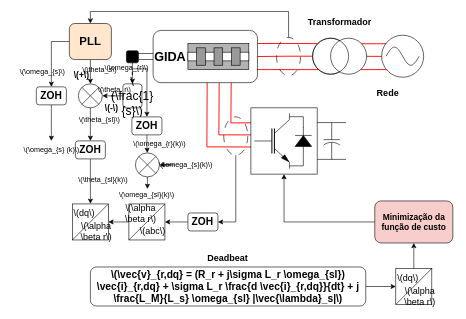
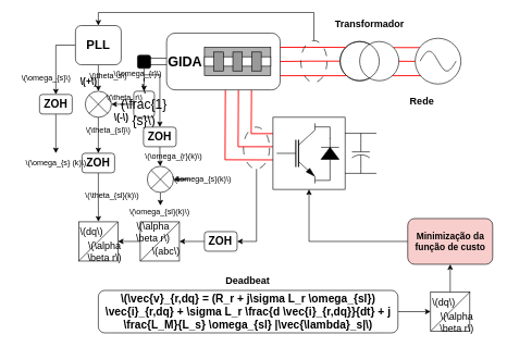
  <mxCell id="0" />
  <mxCell id="1" parent="0" />
  <mxCell id="2" value="" style="endArrow=none;html=1;rounded=0;strokeWidth=1.5;exitX=0.002;exitY=0.575;exitDx=0;exitDy=0;exitPerimeter=0;strokeColor=#FF0000;" parent="1" edge="1"><mxGeometry width="50" height="50" relative="1" as="geometry"><mxPoint x="418.262" y="244.18" as="sourcePoint" /><mxPoint x="344.47" y="137" as="targetPoint" /><Array as="points"><mxPoint x="344" y="244" /></Array></mxGeometry></mxCell>
  <mxCell id="3" value="" style="endArrow=none;html=1;rounded=0;strokeWidth=1.5;strokeColor=#FF0000;" parent="1" edge="1"><mxGeometry width="50" height="50" relative="1" as="geometry"><mxPoint x="418" y="224" as="sourcePoint" /><mxPoint x="364.47" y="137" as="targetPoint" /><Array as="points"><mxPoint x="364" y="224" /></Array></mxGeometry></mxCell>
  <mxCell id="4" value="" style="endArrow=none;html=1;rounded=0;strokeWidth=1.5;exitX=0.002;exitY=0.324;exitDx=0;exitDy=0;exitPerimeter=0;strokeColor=#FF0000;" parent="1" edge="1"><mxGeometry width="50" height="50" relative="1" as="geometry"><mxPoint x="418.262" y="203.941" as="sourcePoint" /><mxPoint x="384.47" y="137" as="targetPoint" /><Array as="points"><mxPoint x="384" y="204" /></Array></mxGeometry></mxCell>
  <mxCell id="5" value="" style="endArrow=none;html=1;rounded=0;strokeColor=#FF0000;strokeWidth=1.5;" parent="1" edge="1"><mxGeometry width="50" height="50" relative="1" as="geometry"><mxPoint x="586" y="72.27" as="sourcePoint" /><mxPoint x="656" y="72.27" as="targetPoint" /></mxGeometry></mxCell>
  <mxCell id="6" value="" style="endArrow=none;html=1;rounded=0;strokeColor=#FF0000;strokeWidth=1.5;" parent="1" edge="1"><mxGeometry width="50" height="50" relative="1" as="geometry"><mxPoint x="666" y="93.4" as="sourcePoint" /><mxPoint x="583.475" y="93.1" as="targetPoint" /></mxGeometry></mxCell>
  <mxCell id="7" value="" style="endArrow=none;html=1;rounded=0;strokeColor=#FF0000;strokeWidth=1.5;" parent="1" edge="1"><mxGeometry width="50" height="50" relative="1" as="geometry"><mxPoint x="586" y="115.27" as="sourcePoint" /><mxPoint x="656" y="115.27" as="targetPoint" /></mxGeometry></mxCell>
  <mxCell id="8" style="edgeStyle=orthogonalEdgeStyle;rounded=0;orthogonalLoop=1;jettySize=auto;html=1;exitX=0.5;exitY=1;exitDx=0;exitDy=0;exitPerimeter=0;entryX=1;entryY=0.5;entryDx=0;entryDy=0;endArrow=none;endFill=0;strokeColor=#FF0000;strokeWidth=1.5;" parent="1" source="9" target="16" edge="1"><mxGeometry relative="1" as="geometry" /></mxCell>
  <mxCell id="9" value="" style="verticalLabelPosition=bottom;shadow=0;dashed=0;align=center;html=1;verticalAlign=top;strokeWidth=1;shape=mxgraph.electrical.signal_sources.current_source;rotation=90;" parent="1" vertex="1"><mxGeometry x="535" y="48" width="60" height="90" as="geometry" /></mxCell>
  <mxCell id="10" value="" style="group" parent="1" vertex="1" connectable="0"><mxGeometry x="635" y="58" width="70" height="70" as="geometry" /></mxCell>
  <mxCell id="11" value="" style="ellipse;whiteSpace=wrap;html=1;aspect=fixed;" parent="10" vertex="1"><mxGeometry width="70" height="70" as="geometry" /></mxCell>
  <mxCell id="12" value="" style="pointerEvents=1;verticalLabelPosition=bottom;shadow=0;dashed=0;align=center;html=1;verticalAlign=top;shape=mxgraph.electrical.waveforms.sine_wave;" parent="10" vertex="1"><mxGeometry x="7.525" y="14.796" width="54.95" height="40.407" as="geometry" /></mxCell>
  <mxCell id="13" value="" style="rounded=0;whiteSpace=wrap;html=1;" parent="1" vertex="1"><mxGeometry x="220" y="88.54" width="50" height="10" as="geometry" /></mxCell>
  <mxCell id="14" style="edgeStyle=orthogonalEdgeStyle;rounded=0;orthogonalLoop=1;jettySize=auto;html=1;exitX=1;exitY=0.25;exitDx=0;exitDy=0;endArrow=none;endFill=0;entryX=0.15;entryY=0.9;entryDx=0;entryDy=0;entryPerimeter=0;strokeColor=#FF0000;strokeWidth=1.5;" parent="1" source="16" target="9" edge="1"><mxGeometry relative="1" as="geometry"><mxPoint x="600" y="71.667" as="targetPoint" /></mxGeometry></mxCell>
  <mxCell id="15" style="edgeStyle=orthogonalEdgeStyle;rounded=0;orthogonalLoop=1;jettySize=auto;html=1;exitX=1;exitY=0.75;exitDx=0;exitDy=0;endArrow=none;endFill=0;entryX=0.872;entryY=0.893;entryDx=0;entryDy=0;entryPerimeter=0;strokeColor=#FF0000;strokeWidth=1.5;" parent="1" source="16" target="9" edge="1"><mxGeometry relative="1" as="geometry"><mxPoint x="600" y="115.333" as="targetPoint" /></mxGeometry></mxCell>
  <mxCell id="16" value="" style="rounded=1;whiteSpace=wrap;html=1;" parent="1" vertex="1"><mxGeometry x="254.487" y="50.08" width="173.843" height="86.92" as="geometry" /></mxCell>
  <mxCell id="17" value="" style="rounded=0;whiteSpace=wrap;html=1;fillColor=#B3B3B3;" parent="1" vertex="1"><mxGeometry x="312.435" y="71.81" width="101.408" height="43.46" as="geometry" /></mxCell>
  <mxCell id="18" value="" style="rounded=0;whiteSpace=wrap;html=1;fillColor=#FFFFFF;" parent="1" vertex="1"><mxGeometry x="312.435" y="86.297" width="101.408" height="14.487" as="geometry" /></mxCell>
  <mxCell id="19" value="" style="rounded=0;whiteSpace=wrap;html=1;fillColor=#999999;" parent="1" vertex="1"><mxGeometry x="326.922" y="79.053" width="14.487" height="28.973" as="geometry" /></mxCell>
  <mxCell id="20" value="" style="rounded=0;whiteSpace=wrap;html=1;fillColor=#999999;" parent="1" vertex="1"><mxGeometry x="355.895" y="79.053" width="14.487" height="28.973" as="geometry" /></mxCell>
  <mxCell id="21" value="" style="rounded=0;whiteSpace=wrap;html=1;fillColor=#999999;" parent="1" vertex="1"><mxGeometry x="384.869" y="79.053" width="14.487" height="28.973" as="geometry" /></mxCell>
  <mxCell id="22" value="&lt;font style=&quot;font-size: 21px;&quot;&gt;GIDA&lt;/font&gt;" style="text;html=1;align=center;verticalAlign=middle;whiteSpace=wrap;rounded=0;fontStyle=1" parent="1" vertex="1"><mxGeometry x="255.49" y="72.27" width="55.51" height="43.46" as="geometry" /></mxCell>
  <mxCell id="23" value="Transformador" style="text;html=1;align=center;verticalAlign=middle;resizable=0;points=[];autosize=1;strokeColor=none;fillColor=none;fontSize=15;fontStyle=1" parent="1" vertex="1"><mxGeometry x="505" y="20.08" width="120" height="30" as="geometry" /></mxCell>
  <mxCell id="24" value="Rede" style="text;html=1;align=center;verticalAlign=middle;resizable=0;points=[];autosize=1;strokeColor=none;fillColor=none;fontSize=15;fontStyle=1" parent="1" vertex="1"><mxGeometry x="615" y="138" width="60" height="30" as="geometry" /></mxCell>
  <mxCell id="25" style="edgeStyle=orthogonalEdgeStyle;rounded=0;orthogonalLoop=1;jettySize=auto;html=1;entryX=0.5;entryY=0;entryDx=0;entryDy=0;" edge="1" parent="1" source="26" target="50"><mxGeometry relative="1" as="geometry" /></mxCell>
  <mxCell id="26" value="" style="rounded=1;whiteSpace=wrap;html=1;fillColor=#000000;" vertex="1" parent="1"><mxGeometry x="210" y="84" width="20" height="20" as="geometry" /></mxCell>
  <mxCell id="27" value="" style="group" vertex="1" connectable="0" parent="1"><mxGeometry x="417.33" y="179" width="158.424" height="110.312" as="geometry" /></mxCell>
  <mxCell id="28" style="edgeStyle=orthogonalEdgeStyle;rounded=0;orthogonalLoop=1;jettySize=auto;html=1;exitX=0;exitY=0.5;exitDx=0;exitDy=0;exitPerimeter=0;endArrow=none;endFill=0;" parent="27" source="30" edge="1"><mxGeometry relative="1" as="geometry"><mxPoint x="134.523" y="24.514" as="targetPoint" /></mxGeometry></mxCell>
  <mxCell id="29" style="edgeStyle=orthogonalEdgeStyle;rounded=0;orthogonalLoop=1;jettySize=auto;html=1;exitX=1;exitY=0.5;exitDx=0;exitDy=0;exitPerimeter=0;endArrow=none;endFill=0;" parent="27" source="30" edge="1"><mxGeometry relative="1" as="geometry"><mxPoint x="134.523" y="85.798" as="targetPoint" /></mxGeometry></mxCell>
  <mxCell id="30" value="" style="pointerEvents=1;verticalLabelPosition=bottom;shadow=0;dashed=0;align=center;html=1;verticalAlign=top;shape=mxgraph.electrical.capacitors.capacitor_2;rotation=90;" parent="27" vertex="1"><mxGeometry x="111.847" y="41.551" width="45.352" height="27.21" as="geometry" /></mxCell>
  <mxCell id="31" value="" style="endArrow=none;html=1;rounded=0;" parent="27" edge="1"><mxGeometry width="50" height="50" relative="1" as="geometry"><mxPoint x="110.008" y="24.514" as="sourcePoint" /><mxPoint x="158.424" y="24.514" as="targetPoint" /></mxGeometry></mxCell>
  <mxCell id="32" value="" style="endArrow=none;html=1;rounded=0;" parent="27" edge="1"><mxGeometry width="50" height="50" relative="1" as="geometry"><mxPoint x="110.008" y="85.798" as="sourcePoint" /><mxPoint x="158.424" y="85.798" as="targetPoint" /></mxGeometry></mxCell>
  <mxCell id="33" value="" style="rounded=0;whiteSpace=wrap;html=1;" parent="27" vertex="1"><mxGeometry width="110.315" height="110.312" as="geometry" /></mxCell>
  <mxCell id="34" value="" style="verticalLabelPosition=bottom;shadow=0;dashed=0;align=center;html=1;verticalAlign=top;shape=mxgraph.electrical.transistors.nigbt;fillColor=#000000;" parent="27" vertex="1"><mxGeometry x="5.516" y="9.193" width="58.835" height="91.927" as="geometry" /></mxCell>
  <mxCell id="35" value="" style="pointerEvents=1;fillColor=strokeColor;verticalLabelPosition=bottom;shadow=0;dashed=0;align=center;html=1;verticalAlign=top;shape=mxgraph.electrical.diodes.diode;rotation=-90;" parent="27" vertex="1"><mxGeometry x="64.35" y="41.367" width="45.965" height="27.578" as="geometry" /></mxCell>
  <mxCell id="36" value="" style="endArrow=none;html=1;rounded=0;exitX=1.007;exitY=0.951;exitDx=0;exitDy=0;exitPerimeter=0;entryX=0;entryY=0.5;entryDx=0;entryDy=0;entryPerimeter=0;jumpSize=6;startSize=7;" parent="27" source="34" target="35" edge="1"><mxGeometry width="50" height="50" relative="1" as="geometry"><mxPoint x="39.529" y="114.908" as="sourcePoint" /><mxPoint x="85.494" y="68.945" as="targetPoint" /><Array as="points"><mxPoint x="87.333" y="96.523" /></Array></mxGeometry></mxCell>
  <mxCell id="37" value="" style="endArrow=none;html=1;rounded=0;exitX=1.007;exitY=0.951;exitDx=0;exitDy=0;exitPerimeter=0;entryX=0;entryY=0.5;entryDx=0;entryDy=0;entryPerimeter=0;jumpSize=6;startSize=7;" parent="27" edge="1"><mxGeometry width="50" height="50" relative="1" as="geometry"><mxPoint x="64.35" y="14.708" as="sourcePoint" /><mxPoint x="87.333" y="33.094" as="targetPoint" /><Array as="points"><mxPoint x="87.333" y="14.708" /></Array></mxGeometry></mxCell>
  <mxCell id="38" value="" style="edgeStyle=orthogonalEdgeStyle;rounded=0;orthogonalLoop=1;jettySize=auto;html=1;" edge="1" parent="1" source="40" target="42"><mxGeometry relative="1" as="geometry" /></mxCell>
  <mxCell id="39" style="edgeStyle=orthogonalEdgeStyle;rounded=0;orthogonalLoop=1;jettySize=auto;html=1;" edge="1" parent="1" source="40" target="46"><mxGeometry relative="1" as="geometry" /></mxCell>
- <mxCell id="40" value="PLL" style="rounded=1;whiteSpace=wrap;html=1;fontStyle=1;fontSize=19;fillColor=#ffe6cc;" vertex="1" parent="1"><mxGeometry x="115" y="38.54" width="70" height="60" as="geometry" /></mxCell>
+ <mxCell id="40" value="PLL" style="rounded=1;whiteSpace=wrap;html=1;fontStyle=1;fontSize=19;" vertex="1" parent="1"><mxGeometry x="115" y="38.54" width="70" height="60" as="geometry" /></mxCell>
  <mxCell id="41" value="" style="group" vertex="1" connectable="0" parent="1"><mxGeometry x="130" y="139" width="40" height="55" as="geometry" /></mxCell>
  <mxCell id="42" value="" style="ellipse;whiteSpace=wrap;html=1;aspect=fixed;direction=south;" vertex="1" parent="41"><mxGeometry width="40" height="40" as="geometry" /></mxCell>
  <mxCell id="43" value="" style="endArrow=none;html=1;rounded=0;entryX=0;entryY=0;entryDx=0;entryDy=0;exitX=1;exitY=1;exitDx=0;exitDy=0;" edge="1" parent="41" source="42" target="42"><mxGeometry width="50" height="50" relative="1" as="geometry"><mxPoint x="-10" y="55.16" as="sourcePoint" /><mxPoint x="40" y="5.16" as="targetPoint" /></mxGeometry></mxCell>
  <mxCell id="44" value="" style="endArrow=none;html=1;rounded=0;entryX=0;entryY=1;entryDx=0;entryDy=0;exitX=1;exitY=0;exitDx=0;exitDy=0;" edge="1" parent="41" source="42" target="42"><mxGeometry width="50" height="50" relative="1" as="geometry"><mxPoint x="16" y="44" as="sourcePoint" /><mxPoint x="44" y="16" as="targetPoint" /></mxGeometry></mxCell>
  <mxCell id="45" style="edgeStyle=orthogonalEdgeStyle;rounded=0;orthogonalLoop=1;jettySize=auto;html=1;" edge="1" parent="1" source="46"><mxGeometry relative="1" as="geometry"><mxPoint x="85" y="234" as="targetPoint" /></mxGeometry></mxCell>
  <mxCell id="46" value="&lt;b&gt;&lt;font style=&quot;font-size: 17px;&quot;&gt;ZOH&lt;/font&gt;&lt;/b&gt;" style="rounded=1;whiteSpace=wrap;html=1;" vertex="1" parent="1"><mxGeometry x="60" y="144" width="50" height="30" as="geometry" /></mxCell>
  <mxCell id="47" style="edgeStyle=orthogonalEdgeStyle;rounded=0;orthogonalLoop=1;jettySize=auto;html=1;entryX=0.669;entryY=-0.008;entryDx=0;entryDy=0;entryPerimeter=0;" edge="1" parent="1" source="48" target="77"><mxGeometry relative="1" as="geometry"><mxPoint x="150" y="324" as="targetPoint" /></mxGeometry></mxCell>
  <mxCell id="48" value="&lt;b&gt;&lt;font style=&quot;font-size: 17px;&quot;&gt;ZOH&lt;/font&gt;&lt;/b&gt;" style="rounded=1;whiteSpace=wrap;html=1;" vertex="1" parent="1"><mxGeometry x="125" y="234" width="50" height="30" as="geometry" /></mxCell>
  <mxCell id="49" style="edgeStyle=orthogonalEdgeStyle;rounded=0;orthogonalLoop=1;jettySize=auto;html=1;entryX=0.5;entryY=0;entryDx=0;entryDy=0;" edge="1" parent="1" source="50" target="42"><mxGeometry relative="1" as="geometry" /></mxCell>
  <mxCell id="50" value="\(\frac{1}{s}\)" style="rounded=1;whiteSpace=wrap;html=1;fontSize=20;" vertex="1" parent="1"><mxGeometry x="204.15" y="139" width="31.71" height="40" as="geometry" /></mxCell>
  <mxCell id="51" style="edgeStyle=orthogonalEdgeStyle;rounded=0;orthogonalLoop=1;jettySize=auto;html=1;exitX=0;exitY=0.5;exitDx=0;exitDy=0;entryX=1;entryY=0.5;entryDx=0;entryDy=0;" edge="1" parent="1" source="52" target="56"><mxGeometry relative="1" as="geometry" /></mxCell>
  <mxCell id="52" value="&lt;b&gt;&lt;font style=&quot;font-size: 17px;&quot;&gt;ZOH&lt;/font&gt;&lt;/b&gt;" style="rounded=1;whiteSpace=wrap;html=1;" vertex="1" parent="1"><mxGeometry x="312.43" y="354" width="50" height="30" as="geometry" /></mxCell>
  <mxCell id="53" style="edgeStyle=orthogonalEdgeStyle;rounded=0;orthogonalLoop=1;jettySize=auto;html=1;exitX=1;exitY=0.5;exitDx=0;exitDy=0;entryX=0;entryY=0.5;entryDx=0;entryDy=0;" edge="1" parent="1" source="54" target="61"><mxGeometry relative="1" as="geometry" /></mxCell>
  <mxCell id="54" value="&lt;font style=&quot;&quot;&gt;&lt;span style=&quot;font-size: 17px;&quot;&gt;&lt;b&gt;\(\vec{v}_{r,dq} = (R_r + j\sigma L_r \omega_{sl}) \vec{i}_{r,dq} + \sigma L_r \frac{d \vec{i}_{r,dq}}{dt} + j \frac{L_M}{L_s} \omega_{sl} |\vec{\lambda}_s|\)&lt;/b&gt;&lt;/span&gt;&lt;/font&gt;" style="rounded=1;whiteSpace=wrap;html=1;" vertex="1" parent="1"><mxGeometry x="150" y="444" width="458.59" height="65" as="geometry" /></mxCell>
  <mxCell id="55" value="" style="group" vertex="1" connectable="0" parent="1"><mxGeometry x="204.15" y="339" width="80" height="60" as="geometry" /></mxCell>
  <mxCell id="56" value="" style="rounded=0;whiteSpace=wrap;html=1;" vertex="1" parent="55"><mxGeometry x="10" width="60" height="60" as="geometry" /></mxCell>
  <mxCell id="57" value="" style="endArrow=none;html=1;rounded=0;entryX=1;entryY=0;entryDx=0;entryDy=0;exitX=0;exitY=1;exitDx=0;exitDy=0;" edge="1" parent="55" source="56" target="56"><mxGeometry width="50" height="50" relative="1" as="geometry"><mxPoint x="-90" y="60" as="sourcePoint" /><mxPoint x="80" y="-30" as="targetPoint" /></mxGeometry></mxCell>
  <mxCell id="58" value="\(abc\)" style="text;html=1;align=center;verticalAlign=middle;whiteSpace=wrap;rounded=0;fontSize=15;" vertex="1" parent="55"><mxGeometry x="20" y="30" width="60" height="30" as="geometry" /></mxCell>
  <mxCell id="59" value="\(\alpha \beta r\)" style="text;html=1;align=center;verticalAlign=middle;whiteSpace=wrap;rounded=0;fontSize=15;" vertex="1" parent="55"><mxGeometry width="60" height="30" as="geometry" /></mxCell>
  <mxCell id="60" value="" style="group" vertex="1" connectable="0" parent="1"><mxGeometry x="648.59" y="446.5" width="80" height="60" as="geometry" /></mxCell>
  <mxCell id="61" value="" style="rounded=0;whiteSpace=wrap;html=1;" vertex="1" parent="60"><mxGeometry x="10" width="60" height="60" as="geometry" /></mxCell>
  <mxCell id="62" value="" style="endArrow=none;html=1;rounded=0;entryX=1;entryY=0;entryDx=0;entryDy=0;exitX=0;exitY=1;exitDx=0;exitDy=0;" edge="1" parent="60" source="61" target="61"><mxGeometry width="50" height="50" relative="1" as="geometry"><mxPoint x="-90" y="60" as="sourcePoint" /><mxPoint x="80" y="-30" as="targetPoint" /></mxGeometry></mxCell>
  <mxCell id="63" value="\(dq\)" style="text;html=1;align=center;verticalAlign=middle;whiteSpace=wrap;rounded=0;fontSize=15;" vertex="1" parent="60"><mxGeometry width="60" height="30" as="geometry" /></mxCell>
  <mxCell id="64" value="\(\alpha \beta r\)" style="text;html=1;align=center;verticalAlign=middle;whiteSpace=wrap;rounded=0;fontSize=15;" vertex="1" parent="60"><mxGeometry x="20" y="30" width="60" height="30" as="geometry" /></mxCell>
  <mxCell id="65" value="Deadbeat" style="text;html=1;align=center;verticalAlign=middle;whiteSpace=wrap;rounded=0;fontStyle=1;fontSize=15;" vertex="1" parent="1"><mxGeometry x="349.3" y="414" width="60" height="30" as="geometry" /></mxCell>
  <mxCell id="66" style="edgeStyle=orthogonalEdgeStyle;rounded=0;orthogonalLoop=1;jettySize=auto;html=1;exitX=0.5;exitY=0;exitDx=0;exitDy=0;entryX=0.5;entryY=0;entryDx=0;entryDy=0;" edge="1" parent="1" source="67" target="40"><mxGeometry relative="1" as="geometry" /></mxCell>
  <mxCell id="67" value="" style="ellipse;whiteSpace=wrap;html=1;fillColor=none;dashed=1;dashPattern=12 12;" vertex="1" parent="1"><mxGeometry x="460" y="61.58" width="40" height="63.92" as="geometry" /></mxCell>
  <mxCell id="68" value="\(-\)" style="text;html=1;align=center;verticalAlign=middle;resizable=0;points=[];autosize=1;strokeColor=none;fillColor=none;fontStyle=1;fontSize=14;" vertex="1" parent="1"><mxGeometry x="160" y="164" width="50" height="30" as="geometry" /></mxCell>
  <mxCell id="69" value="\(+\)" style="text;html=1;align=center;verticalAlign=middle;resizable=0;points=[];autosize=1;strokeColor=none;fillColor=none;fontStyle=1;fontSize=14;" vertex="1" parent="1"><mxGeometry x="110" y="109" width="50" height="30" as="geometry" /></mxCell>
  <mxCell id="70" style="edgeStyle=orthogonalEdgeStyle;rounded=0;orthogonalLoop=1;jettySize=auto;html=1;entryX=0.5;entryY=0;entryDx=0;entryDy=0;" edge="1" parent="1" source="42" target="48"><mxGeometry relative="1" as="geometry" /></mxCell>
  <mxCell id="71" style="edgeStyle=orthogonalEdgeStyle;rounded=0;orthogonalLoop=1;jettySize=auto;html=1;startArrow=classic;startFill=1;endArrow=none;endFill=0;" edge="1" parent="1" source="73"><mxGeometry relative="1" as="geometry"><mxPoint x="220" y="114" as="targetPoint" /><Array as="points"><mxPoint x="245" y="114" /></Array></mxGeometry></mxCell>
  <mxCell id="72" value="" style="edgeStyle=orthogonalEdgeStyle;rounded=0;orthogonalLoop=1;jettySize=auto;html=1;" edge="1" parent="1" source="73" target="92"><mxGeometry relative="1" as="geometry" /></mxCell>
  <mxCell id="73" value="&lt;b&gt;&lt;font style=&quot;font-size: 17px;&quot;&gt;ZOH&lt;/font&gt;&lt;/b&gt;" style="rounded=1;whiteSpace=wrap;html=1;" vertex="1" parent="1"><mxGeometry x="219.15" y="194" width="50" height="30" as="geometry" /></mxCell>
  <mxCell id="74" value="" style="group" vertex="1" connectable="0" parent="1"><mxGeometry x="110" y="339" width="80" height="60" as="geometry" /></mxCell>
  <mxCell id="75" value="" style="rounded=0;whiteSpace=wrap;html=1;" vertex="1" parent="74"><mxGeometry x="10" width="60" height="60" as="geometry" /></mxCell>
  <mxCell id="76" value="" style="endArrow=none;html=1;rounded=0;entryX=1;entryY=0;entryDx=0;entryDy=0;exitX=0;exitY=1;exitDx=0;exitDy=0;" edge="1" parent="74" source="75" target="75"><mxGeometry width="50" height="50" relative="1" as="geometry"><mxPoint x="-90" y="60" as="sourcePoint" /><mxPoint x="80" y="-30" as="targetPoint" /></mxGeometry></mxCell>
  <mxCell id="77" value="\(dq\)" style="text;html=1;align=center;verticalAlign=middle;whiteSpace=wrap;rounded=0;fontSize=15;" vertex="1" parent="74"><mxGeometry width="60" height="30" as="geometry" /></mxCell>
  <mxCell id="78" value="\(\alpha \beta r\)" style="text;html=1;align=center;verticalAlign=middle;whiteSpace=wrap;rounded=0;fontSize=15;" vertex="1" parent="74"><mxGeometry x="20" y="30" width="60" height="30" as="geometry" /></mxCell>
  <mxCell id="79" style="edgeStyle=orthogonalEdgeStyle;rounded=0;orthogonalLoop=1;jettySize=auto;html=1;exitX=0;exitY=0.5;exitDx=0;exitDy=0;entryX=1;entryY=0.5;entryDx=0;entryDy=0;" edge="1" parent="1" source="56" target="75"><mxGeometry relative="1" as="geometry" /></mxCell>
  <mxCell id="80" style="edgeStyle=orthogonalEdgeStyle;rounded=0;orthogonalLoop=1;jettySize=auto;html=1;exitX=0.5;exitY=1;exitDx=0;exitDy=0;entryX=1;entryY=0.5;entryDx=0;entryDy=0;" edge="1" parent="1" source="81" target="52"><mxGeometry relative="1" as="geometry"><mxPoint x="380" y="354" as="targetPoint" /></mxGeometry></mxCell>
  <mxCell id="81" value="" style="ellipse;whiteSpace=wrap;html=1;fillColor=none;dashed=1;dashPattern=12 12;" vertex="1" parent="1"><mxGeometry x="372.11" y="194" width="40" height="63.92" as="geometry" /></mxCell>
  <mxCell id="82" style="edgeStyle=orthogonalEdgeStyle;rounded=0;orthogonalLoop=1;jettySize=auto;html=1;entryX=0.5;entryY=1;entryDx=0;entryDy=0;" edge="1" parent="1" source="83" target="33"><mxGeometry relative="1" as="geometry" /></mxCell>
  <mxCell id="83" value="Minimização da função de custo" style="rounded=1;whiteSpace=wrap;html=1;fontStyle=1;fontSize=14;fillColor=#f8cecc;" vertex="1" parent="1"><mxGeometry x="623.59" y="334" width="130" height="70" as="geometry" /></mxCell>
  <mxCell id="84" value="" style="edgeStyle=orthogonalEdgeStyle;rounded=0;orthogonalLoop=1;jettySize=auto;html=1;" edge="1" parent="1" source="61" target="83"><mxGeometry relative="1" as="geometry" /></mxCell>
  <mxCell id="85" value="\(\theta_s\)" style="text;html=1;align=center;verticalAlign=middle;resizable=0;points=[];autosize=1;strokeColor=none;fillColor=none;" vertex="1" parent="1"><mxGeometry x="125" y="100.78" width="80" height="30" as="geometry" /></mxCell>
  <mxCell id="86" value="\(\theta_r\)" style="text;html=1;align=center;verticalAlign=middle;resizable=0;points=[];autosize=1;strokeColor=none;fillColor=none;" vertex="1" parent="1"><mxGeometry x="150" y="134" width="80" height="30" as="geometry" /></mxCell>
  <mxCell id="87" value="\(\theta_{sl}\)" style="text;html=1;align=center;verticalAlign=middle;resizable=0;points=[];autosize=1;strokeColor=none;fillColor=none;" vertex="1" parent="1"><mxGeometry y="184" width="90" height="30" as="geometry" x="120" /></mxCell>
  <mxCell id="88" value="\(\omega_{s}\)" style="text;html=1;align=center;verticalAlign=middle;resizable=0;points=[];autosize=1;strokeColor=none;fillColor=none;" vertex="1" parent="1"><mxGeometry x="20" y="104" width="100" height="30" as="geometry" /></mxCell>
  <mxCell id="89" value="\(\omega_{r}\)" style="text;html=1;align=center;verticalAlign=middle;resizable=0;points=[];autosize=1;strokeColor=none;fillColor=none;" vertex="1" parent="1"><mxGeometry x="160" y="98" width="100" height="30" as="geometry" /></mxCell>
  <mxCell id="90" value="" style="group" vertex="1" connectable="0" parent="1"><mxGeometry x="225" y="254" width="40" height="55" as="geometry" /></mxCell>
  <mxCell id="91" style="edgeStyle=orthogonalEdgeStyle;rounded=0;orthogonalLoop=1;jettySize=auto;html=1;" edge="1" parent="90" source="92"><mxGeometry relative="1" as="geometry"><mxPoint x="20" y="60" as="targetPoint" /></mxGeometry></mxCell>
  <mxCell id="92" value="" style="ellipse;whiteSpace=wrap;html=1;aspect=fixed;direction=south;" vertex="1" parent="90"><mxGeometry width="40" height="40" as="geometry" /></mxCell>
  <mxCell id="93" value="" style="endArrow=none;html=1;rounded=0;entryX=0;entryY=0;entryDx=0;entryDy=0;exitX=1;exitY=1;exitDx=0;exitDy=0;" edge="1" parent="90" source="92" target="92"><mxGeometry width="50" height="50" relative="1" as="geometry"><mxPoint x="-10" y="55.16" as="sourcePoint" /><mxPoint x="40" y="5.16" as="targetPoint" /></mxGeometry></mxCell>
  <mxCell id="94" value="" style="endArrow=none;html=1;rounded=0;entryX=0;entryY=1;entryDx=0;entryDy=0;exitX=1;exitY=0;exitDx=0;exitDy=0;" edge="1" parent="90" source="92" target="92"><mxGeometry width="50" height="50" relative="1" as="geometry"><mxPoint x="16" y="44" as="sourcePoint" /><mxPoint x="44" y="16" as="targetPoint" /></mxGeometry></mxCell>
  <mxCell id="95" value="\(\omega_{r}(k)\)" style="text;html=1;align=center;verticalAlign=middle;resizable=0;points=[];autosize=1;strokeColor=none;fillColor=none;" vertex="1" parent="1"><mxGeometry x="210" y="224" width="110" height="30" as="geometry" /></mxCell>
  <mxCell id="96" value="\(\omega_{s} (k)\)" style="text;html=1;align=center;verticalAlign=middle;resizable=0;points=[];autosize=1;strokeColor=none;fillColor=none;" vertex="1" parent="1"><mxGeometry x="25" y="234" width="120" height="30" as="geometry" /></mxCell>
  <mxCell id="97" style="edgeStyle=orthogonalEdgeStyle;rounded=0;orthogonalLoop=1;jettySize=auto;html=1;entryX=0.5;entryY=0;entryDx=0;entryDy=0;" edge="1" parent="1" source="98" target="92"><mxGeometry relative="1" as="geometry" /></mxCell>
  <mxCell id="98" value="&lt;span style=&quot;text-wrap: nowrap;&quot;&gt;\(\omega_{s}(k)\)&lt;/span&gt;" style="text;html=1;align=center;verticalAlign=middle;whiteSpace=wrap;rounded=0;" vertex="1" parent="1"><mxGeometry x="291.07" y="264" width="35.85" height="20" as="geometry" /></mxCell>
  <mxCell id="99" value="&lt;span style=&quot;text-wrap: nowrap;&quot;&gt;\(\omega_{sl}(k)\)&lt;/span&gt;" style="text;html=1;align=center;verticalAlign=middle;whiteSpace=wrap;rounded=0;" vertex="1" parent="1"><mxGeometry x="226.23" y="314" width="35.85" height="20" as="geometry" /></mxCell>
  <mxCell id="100" value="\(\theta_{sl}(k)\)" style="text;html=1;align=center;verticalAlign=middle;resizable=0;points=[];autosize=1;strokeColor=none;fillColor=none;" vertex="1" parent="1"><mxGeometry x="116.23" y="284" width="110" height="30" as="geometry" /></mxCell>
